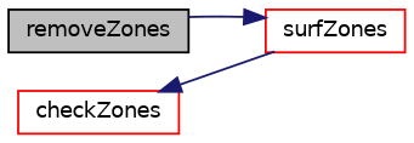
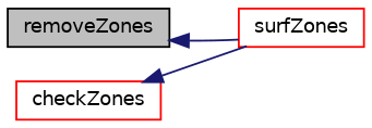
  digraph {
    rankdir=LR
    node [color=red fontname=Helvetica fontsize=10 shape=record]
    edge [color=midnightblue dir=back fontname=Helvetica fontsize=10 labelfontname=Helvetica labelfontsize=10 style=solid]
    n1 [color=black fillcolor=grey75 fontcolor=black height=0.2 label=removeZones style=filled width=0.4]
    n2 [height=0.2 label=surfZones width=0.4]
    n3 [height=0.2 label=checkZones width=0.4]
-   n2 -> n1
+   n1 -> n2
    n3 -> n2
  }
